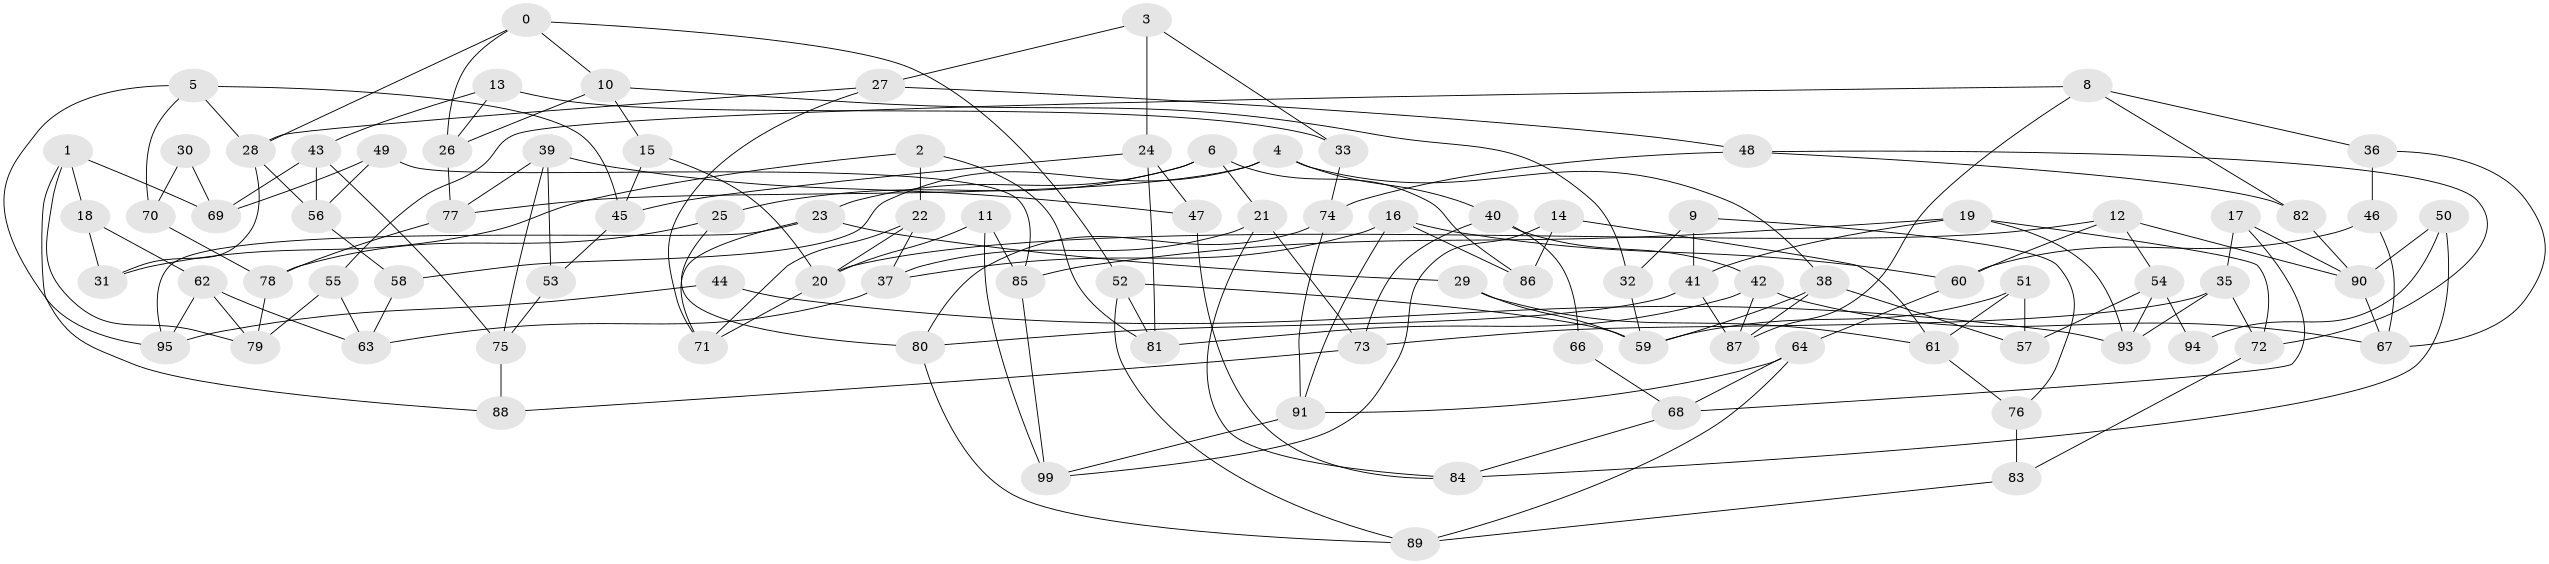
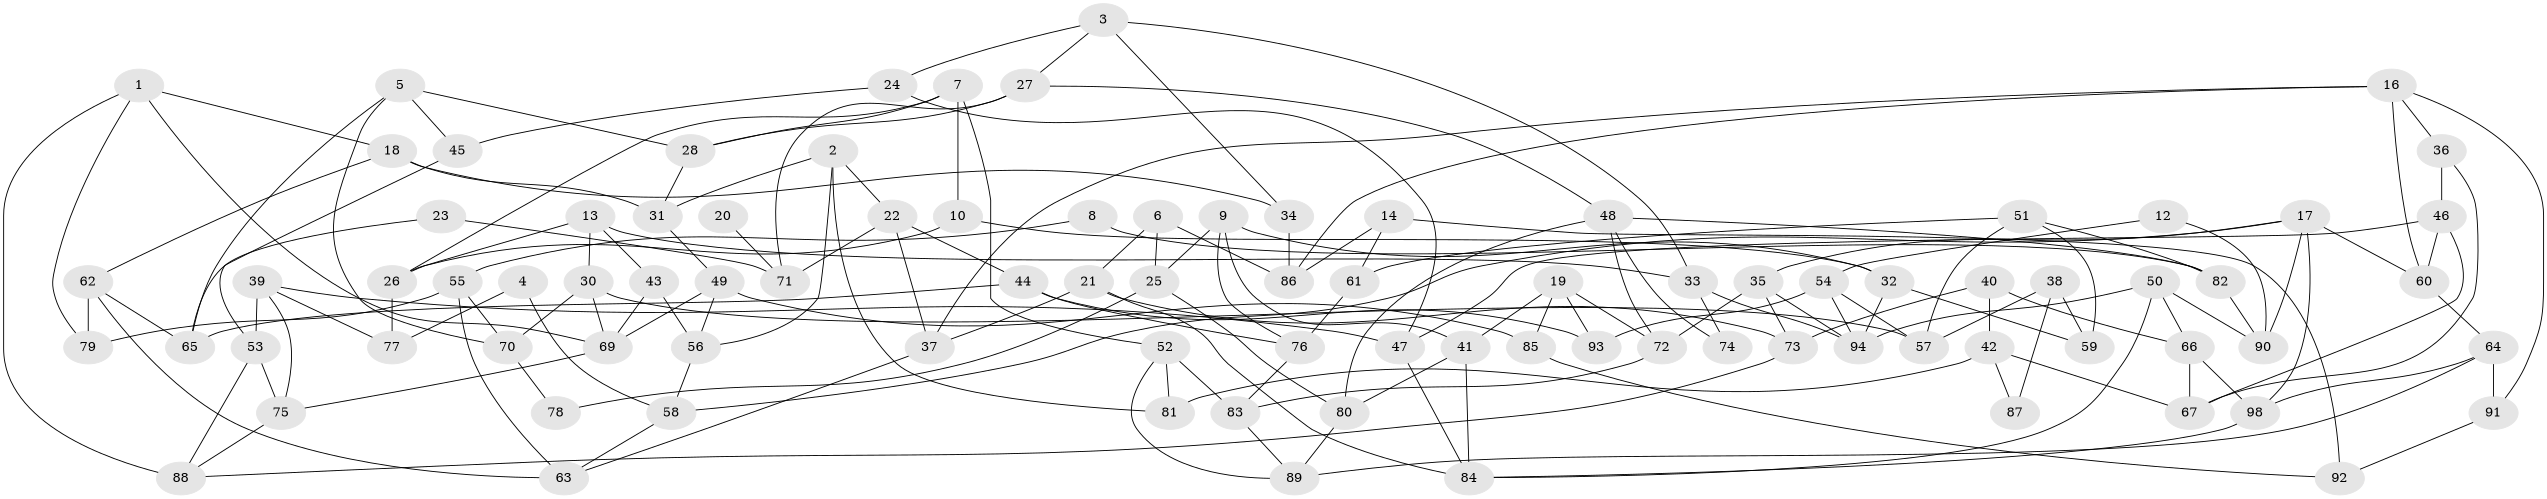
  graph {
    node [color=gray90 style=filled]
    1
    18
    69
    79
    88
    31
+   34
    62
    2
    22
    56
    81
    37
    71
    44
    49
    58
    3
    24
    27
    33
    45
    47
    28
    48
    94
    74
    86
    4
    38
    40
    77
    87
    59
    57
    73
    42
    66
    63
    78
    5
-   65 [label=95]
+   65
    70
    53
    6
    21
    23
    25
    84
-   29
    80
-   7 [label=0]
+   7
    10
    26
    52
    32
-   15
    83
    89
    8
    36
    55
    82
    46
    67
    90
    9
    41
    76
    20
-   11
    85
-   92 [label=99]
+   92
    14
    61
    12
    54
    60
    93
    64
    13
    30
    43
    75
    16
    91
    17
    35
-   68
+   68 [label=98]
    72
    19
    39
    50
    51
    1 -- 18
    1 -- 69
    1 -- 79
    1 -- 88
    18 -- 31
+   18 -- 34
    18 -- 62
+   31 -- 49
+   34 -- 86
    62 -- 79
    62 -- 63
    62 -- 65
    2 -- 31
    2 -- 22
-   28 -- 56
+   2 -- 56
    2 -- 81
    22 -- 37
    22 -- 71
-   22 -- 20
+   22 -- 44
    56 -- 58
    37 -- 63
    44 -- 65
+   44 -- 76
    44 -- 93
    49 -- 69
    49 -- 56
    49 -- 85
    58 -- 63
+   3 -- 34
    3 -- 24
    3 -- 27
    3 -- 33
-   24 -- 81
    24 -- 45
    24 -- 47
    27 -- 71
    27 -- 28
    27 -- 48
+   33 -- 94
    33 -- 74
    45 -- 53
    47 -- 84
    28 -- 31
    48 -- 74
    48 -- 82
    48 -- 72
-   74 -- 80
-   74 -- 91
+   48 -- 80
    4 -- 58
-   4 -- 38
-   4 -- 40
    4 -- 77
    38 -- 87
    38 -- 59
    38 -- 57
    40 -- 73
    40 -- 42
    40 -- 66
-   77 -- 78
    73 -- 88
    42 -- 81
    42 -- 87
    42 -- 67
-   90 -- 67
+   66 -- 67
    66 -- 68
-   78 -- 79
    5 -- 45
    5 -- 28
    5 -- 65
    5 -- 70
    70 -- 78
+   53 -- 88
    53 -- 75
    6 -- 86
    6 -- 21
-   6 -- 23
    6 -- 25
    21 -- 37
    21 -- 73
    21 -- 84
    23 -- 71
    23 -- 65
-   23 -- 29
    25 -- 78
    25 -- 80
-   29 -- 59
-   29 -- 61
    80 -- 89
    7 -- 28
    7 -- 10
    7 -- 26
    7 -- 52
    10 -- 26
    10 -- 32
-   10 -- 15
    26 -- 77
    52 -- 81
-   52 -- 59
+   52 -- 83
    52 -- 89
+   32 -- 94
    32 -- 59
-   15 -- 45
-   15 -- 20
    83 -- 89
-   8 -- 87
-   8 -- 36
+   16 -- 36
    8 -- 55
    8 -- 82
    36 -- 46
    36 -- 67
    55 -- 79
    55 -- 63
+   55 -- 70
    82 -- 90
+   46 -- 47
    46 -- 67
    46 -- 60
+   9 -- 25
    9 -- 32
    9 -- 41
    9 -- 76
-   41 -- 87
+   41 -- 84
    41 -- 80
    76 -- 83
    20 -- 71
-   11 -- 20
-   11 -- 85
-   11 -- 92
    85 -- 92
    14 -- 86
    14 -- 92
    14 -- 61
    61 -- 76
    12 -- 90
-   12 -- 20
    12 -- 54
-   12 -- 60
+   17 -- 60
    54 -- 94
    54 -- 57
    54 -- 93
    60 -- 64
    64 -- 89
    64 -- 91
    64 -- 68
    13 -- 33
    13 -- 26
+   13 -- 30
    13 -- 43
    30 -- 69
+   30 -- 57
    30 -- 70
    43 -- 69
    43 -- 56
-   43 -- 75
+   69 -- 75
    75 -- 88
    16 -- 37
    16 -- 86
    16 -- 60
    16 -- 91
    91 -- 92
+   17 -- 58
    17 -- 90
    17 -- 35
    17 -- 68
    35 -- 73
-   35 -- 93
+   35 -- 94
    35 -- 72
    68 -- 84
    72 -- 83
    19 -- 41
    19 -- 85
    19 -- 93
    19 -- 72
    39 -- 47
    39 -- 77
    39 -- 53
    39 -- 75
    50 -- 94
+   50 -- 66
    50 -- 84
    50 -- 90
    51 -- 59
    51 -- 57
+   51 -- 82
    51 -- 61
  }
